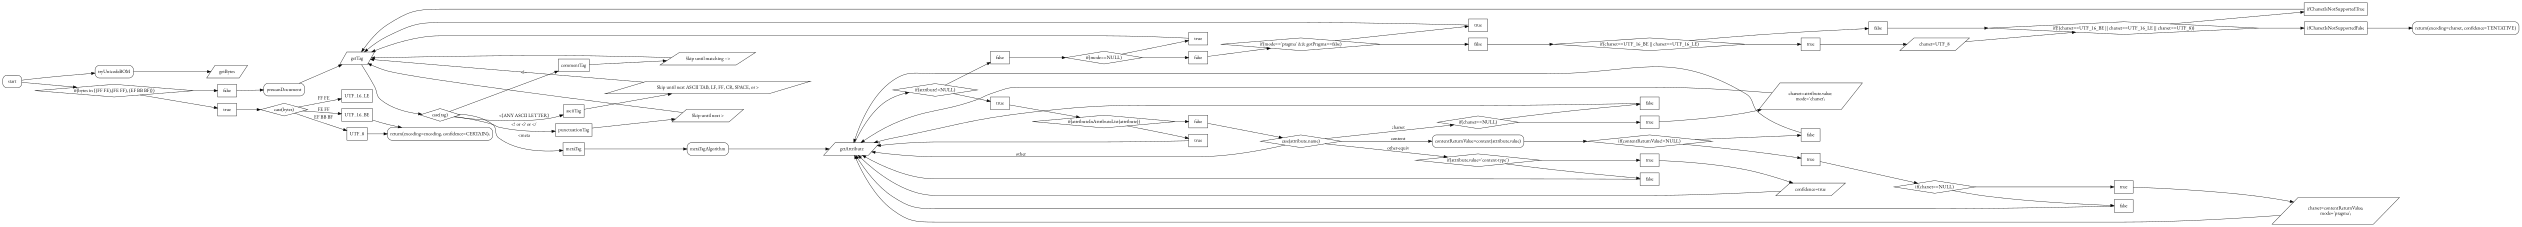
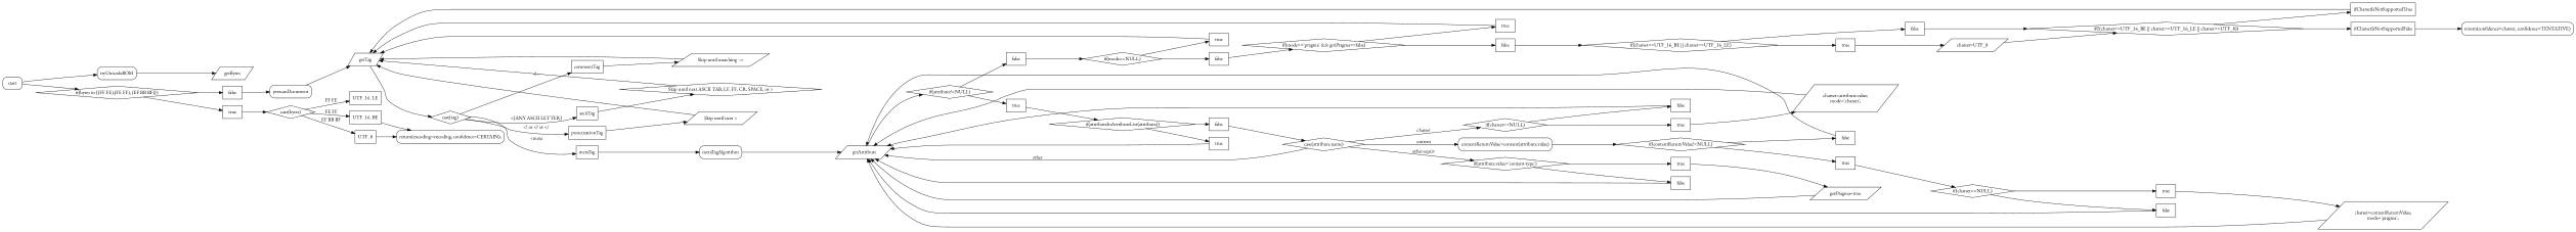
  digraph {
    fontname="EB Garamond"
    rankdir=LR
    node [fontname="EB Garamond" shape=box]
    edge [fontname="EB Garamond"]
    start [style=rounded]
    tryUnicodeBOM [style=rounded]
    n3 [label="if(bytes in {(FF FE),(FE FF), (EF BB BF)})" shape=diamond]
    getBytes [shape=parallelogram]
    prescanDocument [style=rounded]
    getTag [shape=parallelogram]
    n7 [label="case(tag)" shape=diamond]
    n8 [label="return(encoding=encoding, confidence=CERTAIN);" style=rounded]
    metaTagAlgorithm [style=rounded]
    getAttribute [shape=parallelogram]
    n11 [label="if(attribute!=NULL)" shape=diamond]
    n12 [label="contentReturnValue=content(attribute.value)" style=rounded]
    n13 [label="if(contentReturnValue!=NULL)" shape=diamond]
    n14 [label=true]
    n15 [label=false]
-   n16 [label="return(encoding=charset, confidence=TENTATIVE)" style=rounded]
+   n16 [label="return(confidence=charset, confidence=TENTATIVE)" style=rounded]
    n17 [label=true]
    n18 [label=false]
    commentTag
    metaTag
    punctuationTag
    asciiTag
    n23 [label="Skip until matching -->" shape=parallelogram]
-   n24 [label="Skip until next ASCII TAB, LF, FF, CR, SPACE, or >" shape=parallelogram]
+   n24 [label="Skip until next ASCII TAB, LF, FF, CR, SPACE, or >" shape=diamond]
    n25 [label="Skip until next >" shape=parallelogram]
    n26 [label=true]
    n27 [label=false]
-   n28 [label="confidence=true" shape=parallelogram]
+   n28 [label="gotPragma=true" shape=parallelogram]
    n29 [label="charset=attribute.value;\nmode='charset';" shape=parallelogram]
    n30 [label="charset=contentReturnValue;\nmode='pragma';" shape=parallelogram]
    n31 [label="charset=UTF_8" shape=parallelogram]
    n32 [label="if(!(charset==UTF_16_BE || charset==UTF_16_LE || charset==UTF_8))" shape=diamond]
    ifCharsetIsNotSupportedTrue
    ifCharsetIsNotSupportedFalse
    n35 [label="case(bytes)" shape=diamond]
    UTF_16_BE
    UTF_16_LE
    UTF_8
    n39 [label="if(attributeInAttributeList(attribute))" shape=diamond]
    n40 [label="if(mode==NULL)" shape=diamond]
    n41 [label=true]
    n42 [label=false]
    n43 [label="case(attribute.name)" shape=diamond]
    n44 [label="if(attribute.value='content-type')" shape=diamond]
    n45 [label="if(charset==NULL)" shape=diamond]
    n46 [label=false]
    n47 [label=true]
    n48 [label=true]
    n49 [label=false]
    n50 [label="if(charset==NULL)" shape=diamond]
    n51 [label=true]
    n52 [label=false]
    n53 [label=true]
    n54 [label=false]
    n55 [label="if(mode=='pragma' && gotPragma==false)" shape=diamond]
    n56 [label=true]
    n57 [label=false]
    n58 [label="if(charset==UTF_16_BE || charset==UTF_16_LE)" shape=diamond]
    n59 [label=true]
    n60 [label=false]
    start -> tryUnicodeBOM
    start -> n3
    tryUnicodeBOM -> getBytes
    n3 -> n17
    n3 -> n18
    prescanDocument -> getTag
    getTag -> n7
    n7 -> commentTag [label="<!--"]
    n7 -> metaTag [label="<meta"]
    n7 -> punctuationTag [label="<! or <? or </"]
    n7 -> asciiTag [label="<{ANY ASCII LETTER}"]
    metaTagAlgorithm -> getAttribute
    getAttribute -> n11
    n11 -> n26
    n11 -> n27
    n12 -> n13
    n13 -> n14
    n13 -> n15
    n14 -> n50
    n15 -> getAttribute
    n17 -> n35
    n18 -> prescanDocument
    commentTag -> n23
    metaTag -> metaTagAlgorithm
    punctuationTag -> n25
    asciiTag -> n24
    n23 -> getTag
    n24 -> getTag
    n25 -> getTag
    n26 -> n39
    n27 -> n40
    n28 -> getAttribute
    n29 -> getAttribute
    n30 -> getAttribute
    n31 -> n32
    n32 -> ifCharsetIsNotSupportedTrue
    n32 -> ifCharsetIsNotSupportedFalse
    ifCharsetIsNotSupportedTrue -> getTag
    ifCharsetIsNotSupportedFalse -> n16
    n35 -> UTF_16_BE [label="FE FF"]
    n35 -> UTF_16_LE [label="FF FE"]
    n35 -> UTF_8 [label="EF BB BF"]
    UTF_16_BE -> n8
    UTF_8 -> n8
    n39 -> n41
    n39 -> n42
    n40 -> n53
    n40 -> n54
    n41 -> getAttribute
    n42 -> n43
    n43 -> getAttribute [label=other]
    n43 -> n12 [label=content]
    n43 -> n44 [label="other-equiv"]
    n43 -> n45 [label=charset]
    n44 -> n46
    n44 -> n47
    n45 -> n48
    n45 -> n49
    n46 -> getAttribute
    n47 -> n28
    n48 -> n29
    n49 -> getAttribute
    n50 -> n51
    n50 -> n52
    n51 -> n30
    n52 -> getAttribute
    n53 -> getTag
    n54 -> n55
    n55 -> n56
    n55 -> n57
    n56 -> getTag
    n57 -> n58
    n58 -> n59
    n58 -> n60
    n59 -> n31
    n60 -> n32
  }
